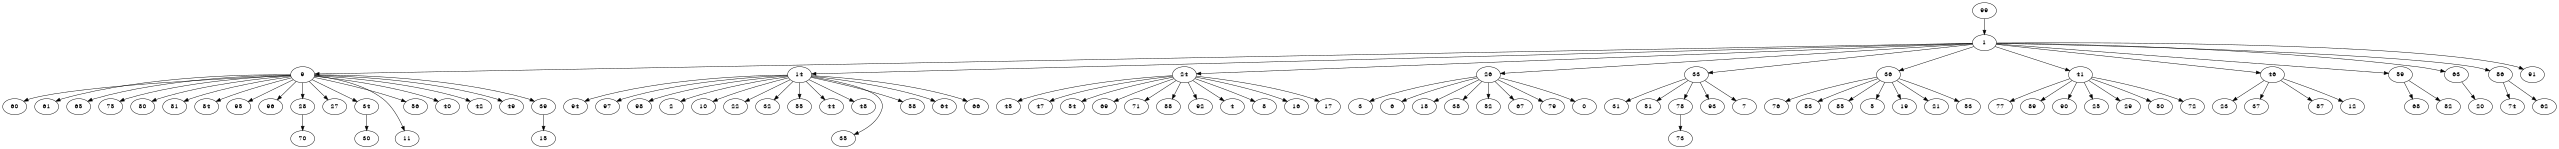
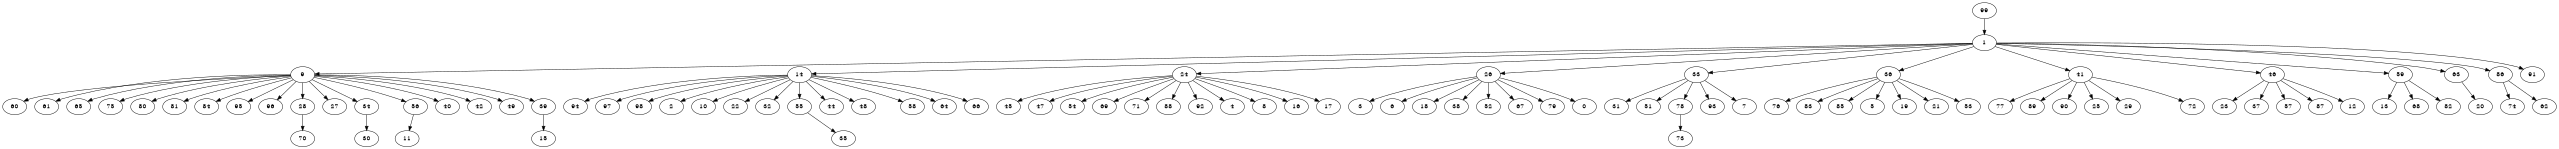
  digraph {
    1
    9
    14
    24
    26
    33
    36
    41
    46
    59
    63
    86
    91
    11
    27
    28
    34
    39
    40
    42
    49
    56
    60
    61
    65
    75
    80
    81
    84
    95
    96
    2
    10
    22
    32
    35
    44
    48
    55
    58
    64
    66
    94
    97
    98
    4
    8
    16
    17
    45
    47
    54
    69
    71
    88
    92
    0
    3
    6
    18
    38
    52
    67
    79
    7
    31
    51
    78
    93
    5
    19
    21
    53
    76
    83
    85
    25
    29
-   50
    72
    77
    89
    90
    12
    23
    37
+   57
    87
+   13
    68
    82
    20
    62
    74
    99
    70
    30
    15
    73
    1 -> 9
    1 -> 14
    1 -> 24
    1 -> 26
    1 -> 33
    1 -> 36
    1 -> 41
    1 -> 46
    1 -> 59
    1 -> 63
    1 -> 86
    1 -> 91
-   9 -> 11
+   56 -> 11
    9 -> 27
    9 -> 28
    9 -> 34
    9 -> 39
    9 -> 40
    9 -> 42
    9 -> 49
    9 -> 56
    9 -> 60
    9 -> 61
    9 -> 65
    9 -> 75
    9 -> 80
    9 -> 81
    9 -> 84
    9 -> 95
    9 -> 96
    14 -> 2
    14 -> 10
    14 -> 22
    14 -> 32
-   14 -> 35
+   55 -> 35
    14 -> 44
    14 -> 48
    14 -> 55
    14 -> 58
    14 -> 64
    14 -> 66
    14 -> 94
    14 -> 97
    14 -> 98
    24 -> 4
    24 -> 8
    24 -> 16
    24 -> 17
    24 -> 45
    24 -> 47
    24 -> 54
    24 -> 69
    24 -> 71
    24 -> 88
    24 -> 92
    26 -> 0
    26 -> 3
    26 -> 6
    26 -> 18
    26 -> 38
    26 -> 52
    26 -> 67
    26 -> 79
    33 -> 7
    33 -> 31
    33 -> 51
    33 -> 78
    33 -> 93
    36 -> 5
    36 -> 19
    36 -> 21
    36 -> 53
    36 -> 76
    36 -> 83
    36 -> 85
    41 -> 25
    41 -> 29
-   41 -> 50
    41 -> 72
    41 -> 77
    41 -> 89
    41 -> 90
    46 -> 12
    46 -> 23
    46 -> 37
+   46 -> 57
    46 -> 87
+   59 -> 13
    59 -> 68
    59 -> 82
    63 -> 20
    86 -> 62
    86 -> 74
    28 -> 70
    34 -> 30
    39 -> 15
    78 -> 73
    99 -> 1
  }
